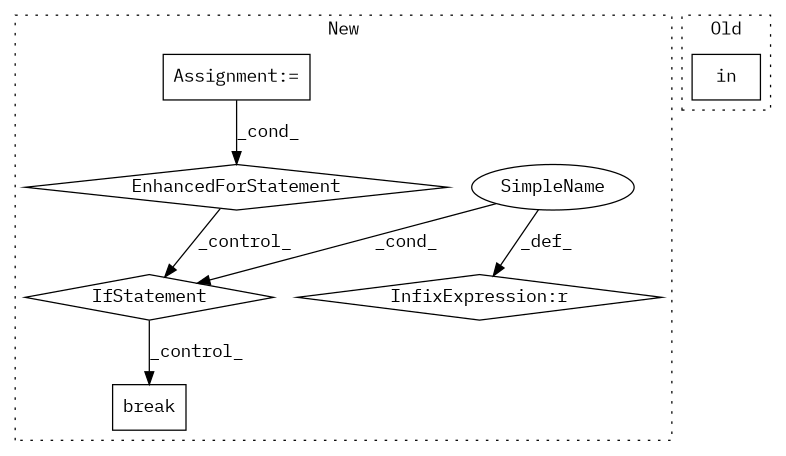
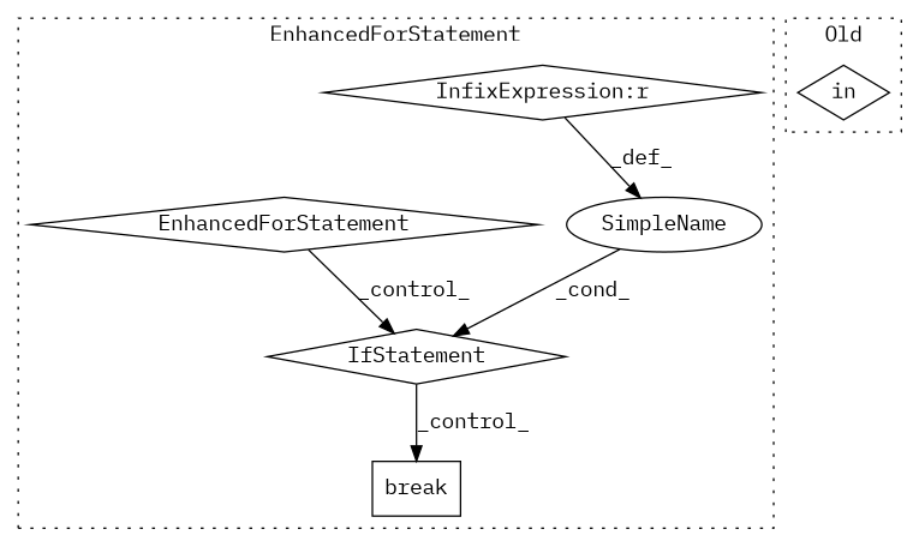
  digraph {
    fontname="IBM Plex Mono"
    node [fontname="IBM Plex Mono" l="89,2" s="3096,3226" shape=box]
    edge [fontname="IBM Plex Mono"]
    n1 [a=10 l=6 label=break s=3321]
    n2 [a=25 l="4,2" label=IfStatement s="3240,3269" shape=diamond]
    n3 [a=42 label=SimpleName shape=ellipse l="" s=""]
    n4 [a=27 l=4 label="InfixExpression:r" s=3255 shape=diamond]
    n5 [a=70 label=EnhancedForStatement shape=diamond]
-   n6 [a=7 label="Assignment:="]
-   n7 [a=105 l=30 label=in s=3116]
+   n7 [a=105 l=30 label=in s=3116 shape=diamond]
    subgraph cluster_1 {
-     label=New
+     label=EnhancedForStatement
      style=dotted
      n1
      n2
      n3
      n4
      n5
-     n6
    }
    subgraph cluster_2 {
      label=Old
      style=dotted
      n7
    }
    n2 -> n1 [label=_control_]
    n3 -> n2 [label=_cond_]
-   n3 -> n4 [label=_def_]
+   n4 -> n3 [label=_def_]
    n5 -> n2 [label=_control_]
-   n6 -> n5 [label=_cond_]
  }
